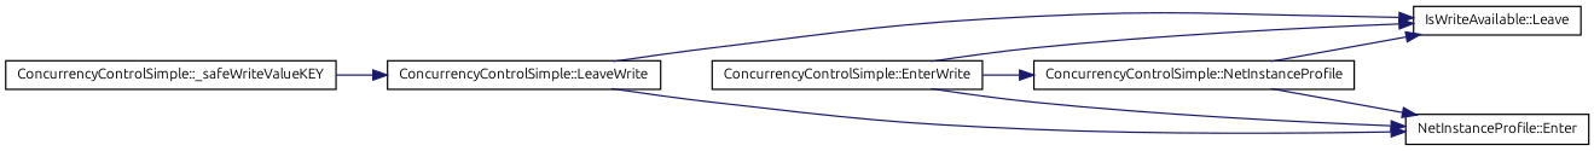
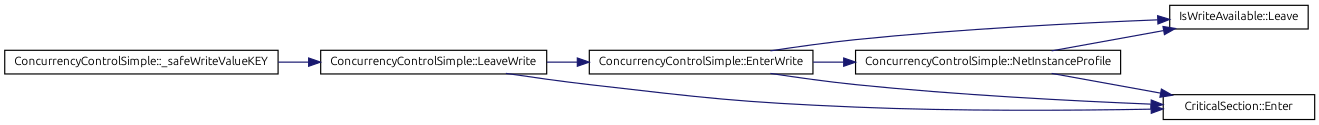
  digraph {
    fontname=Ubuntu
    rankdir=LR
    node [color=black fillcolor=white fontname=Ubuntu fontsize=10 shape=record style=filled]
    edge [color=midnightblue fontname=Ubuntu fontsize=10 labelfontname=FreeSans labelfontsize=10 style=solid]
    n1 [height=0.2 label="ConcurrencyControlSimple::_safeWriteValueKEY" width=0.4]
    n2 [height=0.2 label="ConcurrencyControlSimple::LeaveWrite" width=0.4]
    n3 [height=0.2 label="ConcurrencyControlSimple::EnterWrite" width=0.4]
-   n4 [height=0.2 label="NetInstanceProfile::Enter" width=0.4]
+   n4 [height=0.2 label="CriticalSection::Enter" width=0.4]
    n5 [height=0.2 label="ConcurrencyControlSimple::NetInstanceProfile" width=0.4]
    n6 [height=0.2 label="IsWriteAvailable::Leave" width=0.4]
    n1 -> n2
    n2 -> n4
-   n2 -> n6
+   n2 -> n3
    n3 -> n4
    n3 -> n5
    n3 -> n6
    n5 -> n4
    n5 -> n6
  }
